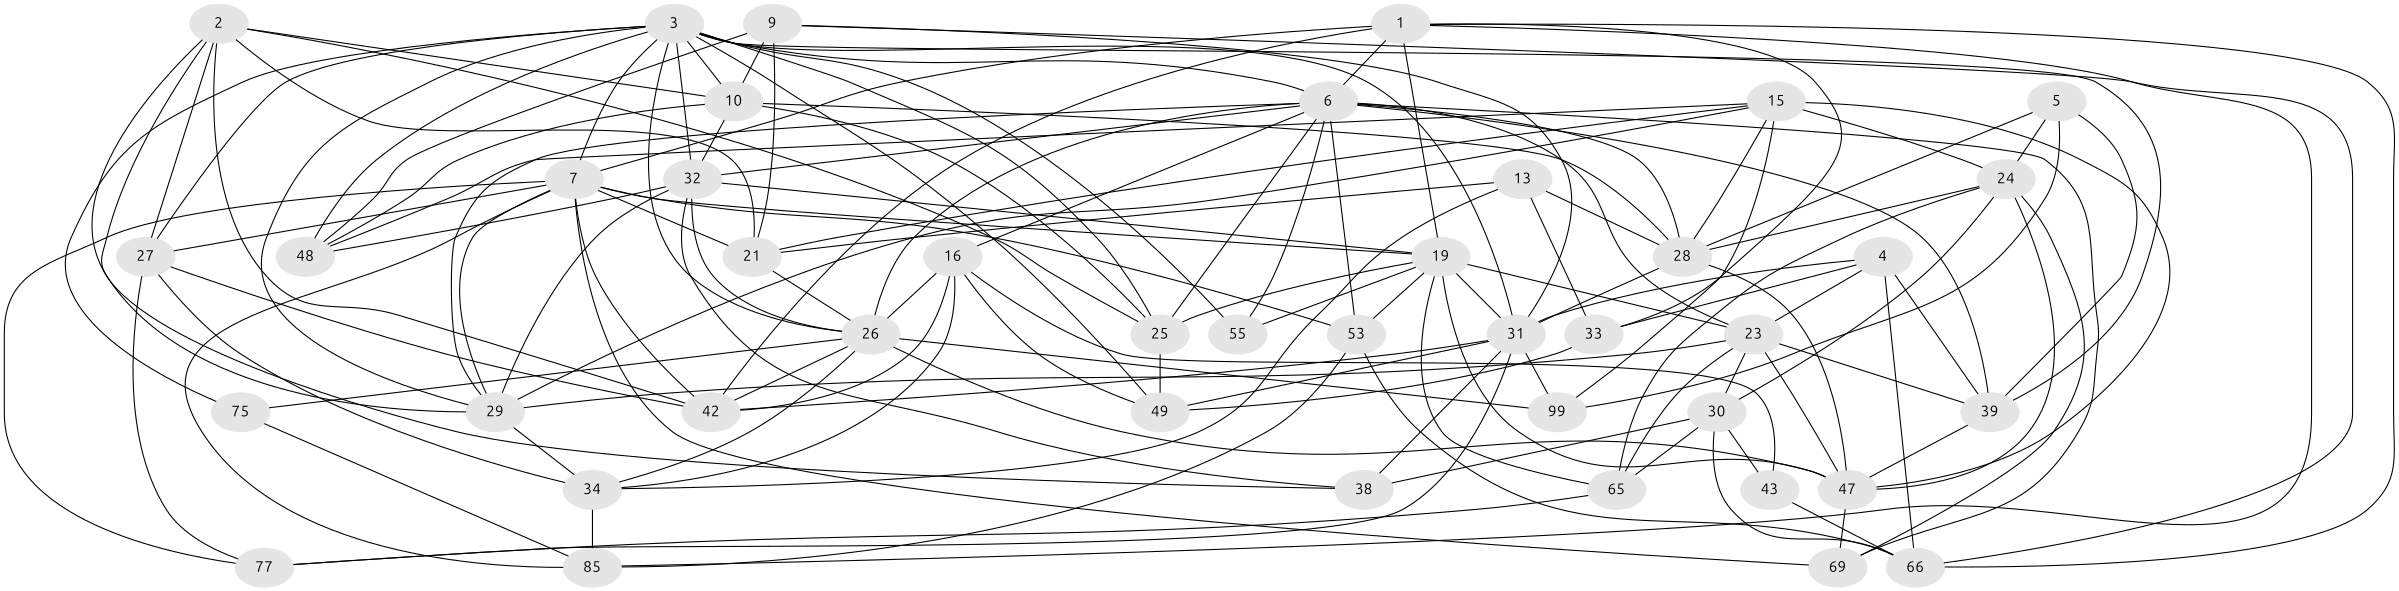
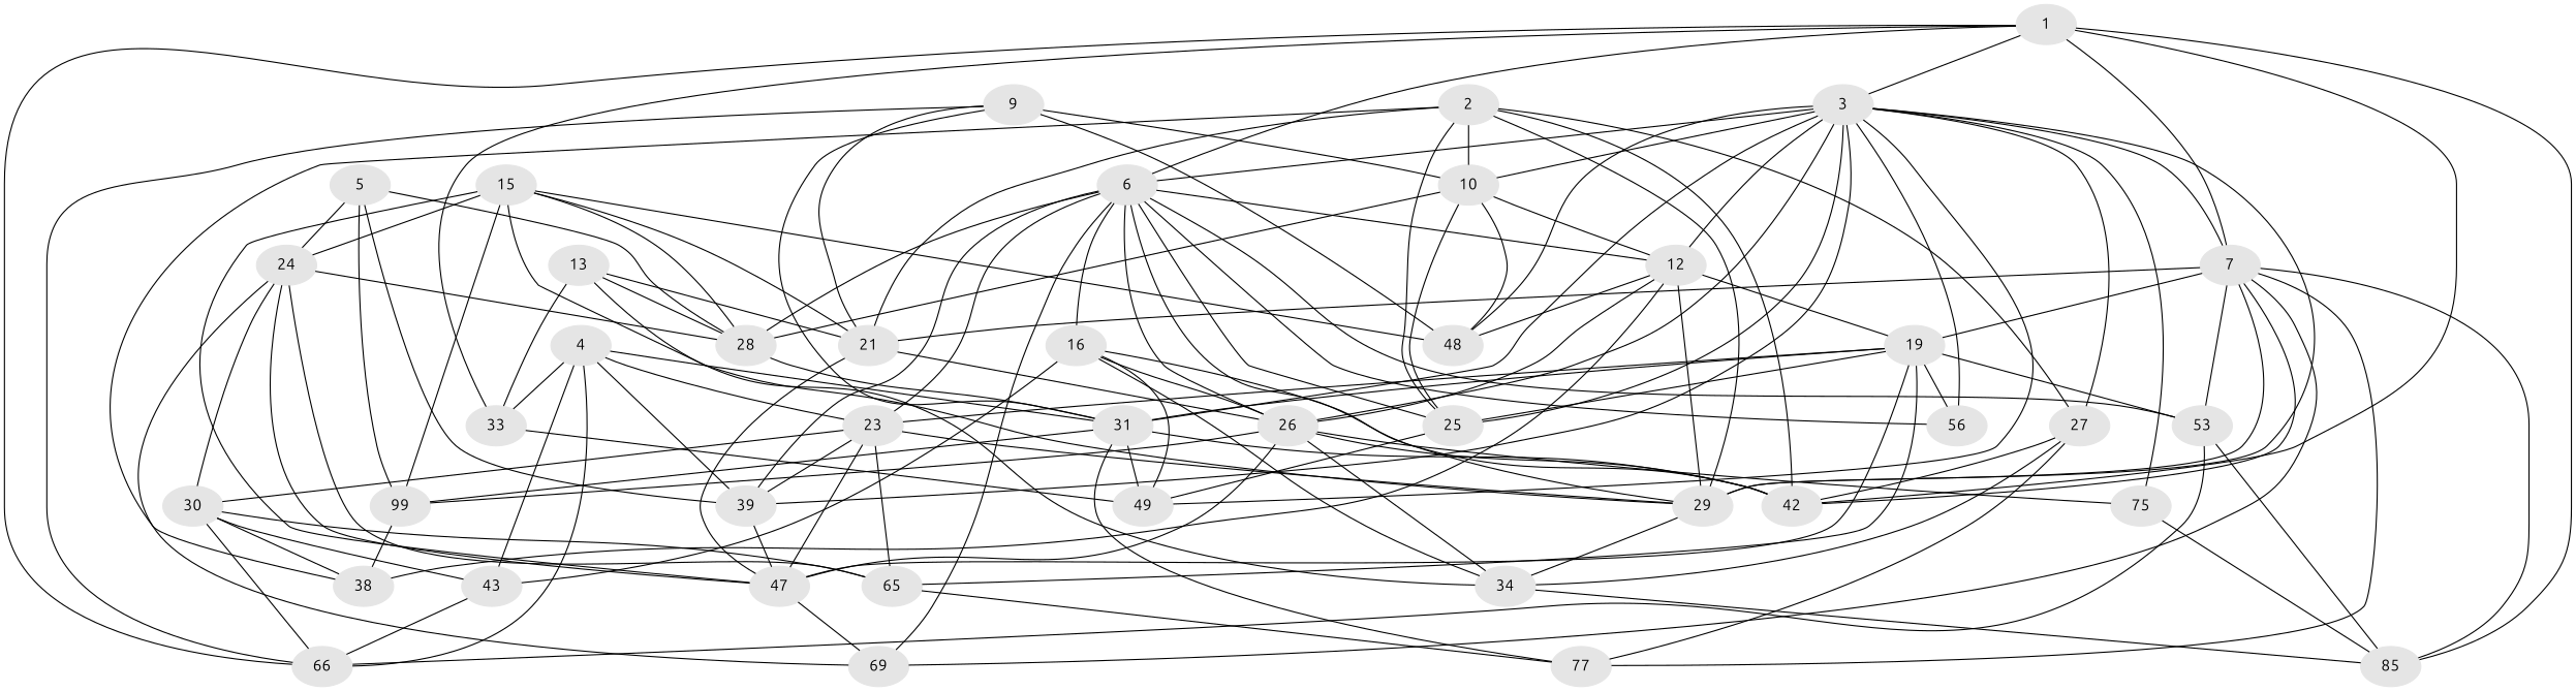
  graph {
    fontname=Ubuntu
    node [color=gray90 fontname=Ubuntu style=filled]
    edge [fontname=Ubuntu]
    1 [super="+54+60"]
    3 [super="+41+64+8"]
    6 [super="+79+63+17"]
    7 [super="+58+14"]
    n5 [label=42 super="+50+35"]
    33
    66 [super="+67"]
    85
    10 [super="+93+106"]
    25 [super="+52"]
    27 [super="+37"]
    29 [super="+108+51+57"]
-   12 [super="+96+62" label=32]
+   12 [super="+96+62"]
    26 [super="+110+104+42"]
    31 [super="+100+40"]
    39 [super="+86"]
    48 [super="+98"]
-   56 [label=55]
+   56
    75
    49
    23 [super="+70+107"]
    28 [super="+45+111"]
    16 [super="+61"]
    53 [super="+81"]
    69
    21 [super="+38"]
    19 [super="+73"]
    77 [super="+95"]
    2 [super="+74+20"]
    n30 [label=38]
    47 [super="+101+55"]
    34 [super="+71"]
    99
    65 [super="+89"]
    4 [super="+18+83"]
    43
    30 [super="+102"]
    24 [super="+46+84"]
    5
    9 [super="+78"]
    13
    15 [super="+90+97"]
-   1 -- 19
+   1 -- 3
    1 -- 6
    1 -- 7
    1 -- n5 [weight=2]
    1 -- 33
    1 -- 66
    1 -- 85
    3 -- 6
    3 -- 7
    3 -- 10
    3 -- 25
    3 -- 27
    3 -- 29
    3 -- 12
    3 -- 26
    3 -- 31
    3 -- 39
    3 -- 48 [weight=2]
    3 -- 56
    3 -- 75
    3 -- 49
    6 -- 25
    6 -- 29
    6 -- 12
    6 -- 26
    6 -- 39
    6 -- 56
    6 -- 23
    6 -- 28 [weight=2]
    6 -- 16
    6 -- 53
    6 -- 69
    7 -- n5
    7 -- 85
-   7 -- 27
    7 -- 29
    7 -- 53 [weight=2]
    7 -- 69
    7 -- 21
    7 -- 19
    7 -- 77
    33 -- 49
    10 -- 25
    10 -- 12
    10 -- 48
    10 -- 28
    25 -- 49
    27 -- n5
    27 -- 77
    27 -- 34
    29 -- 34
    12 -- 29
    12 -- 26 [weight=2]
    12 -- 48
    12 -- 19
    12 -- n30
    26 -- n5
    26 -- 75
    26 -- 47
    26 -- 34
    26 -- 99
    31 -- n5
    31 -- 49
    31 -- 77
-   31 -- n30
+   99 -- n30
    31 -- 99
    39 -- 47
    75 -- 85
    23 -- 29
    23 -- 39
    23 -- 47
    23 -- 65
    23 -- 30
    28 -- 31
    16 -- n5
    16 -- 26
    16 -- 49
    16 -- 34
    16 -- 43
    53 -- 66
    53 -- 85
    21 -- 26
-   28 -- 47
+   21 -- 47
    19 -- 25
    19 -- 31
    19 -- 56
    19 -- 23
    19 -- 53
    19 -- 47
    19 -- 65
    2 -- n5
    2 -- 10
    2 -- 25
    2 -- 27
    2 -- 29
    2 -- 21
    2 -- n30
    47 -- 69
    34 -- 85
    65 -- 77
    4 -- 33
    4 -- 66
    4 -- 31
    4 -- 39
    4 -- 23
+   4 -- 43
    43 -- 66
    30 -- 66
    30 -- n30
    30 -- 65
    30 -- 43
    24 -- 28
    24 -- 69
    24 -- 47
    24 -- 65
    24 -- 30
    5 -- 39
    5 -- 28
    5 -- 99
    5 -- 24
    9 -- 66
    9 -- 10 [weight=2]
    9 -- 31
    9 -- 48
    9 -- 21
    13 -- 33
    13 -- 28
    13 -- 21
    13 -- 34
    15 -- 29
    15 -- 48
    15 -- 28
    15 -- 21
    15 -- 47
    15 -- 99
    15 -- 24 [weight=2]
  }
